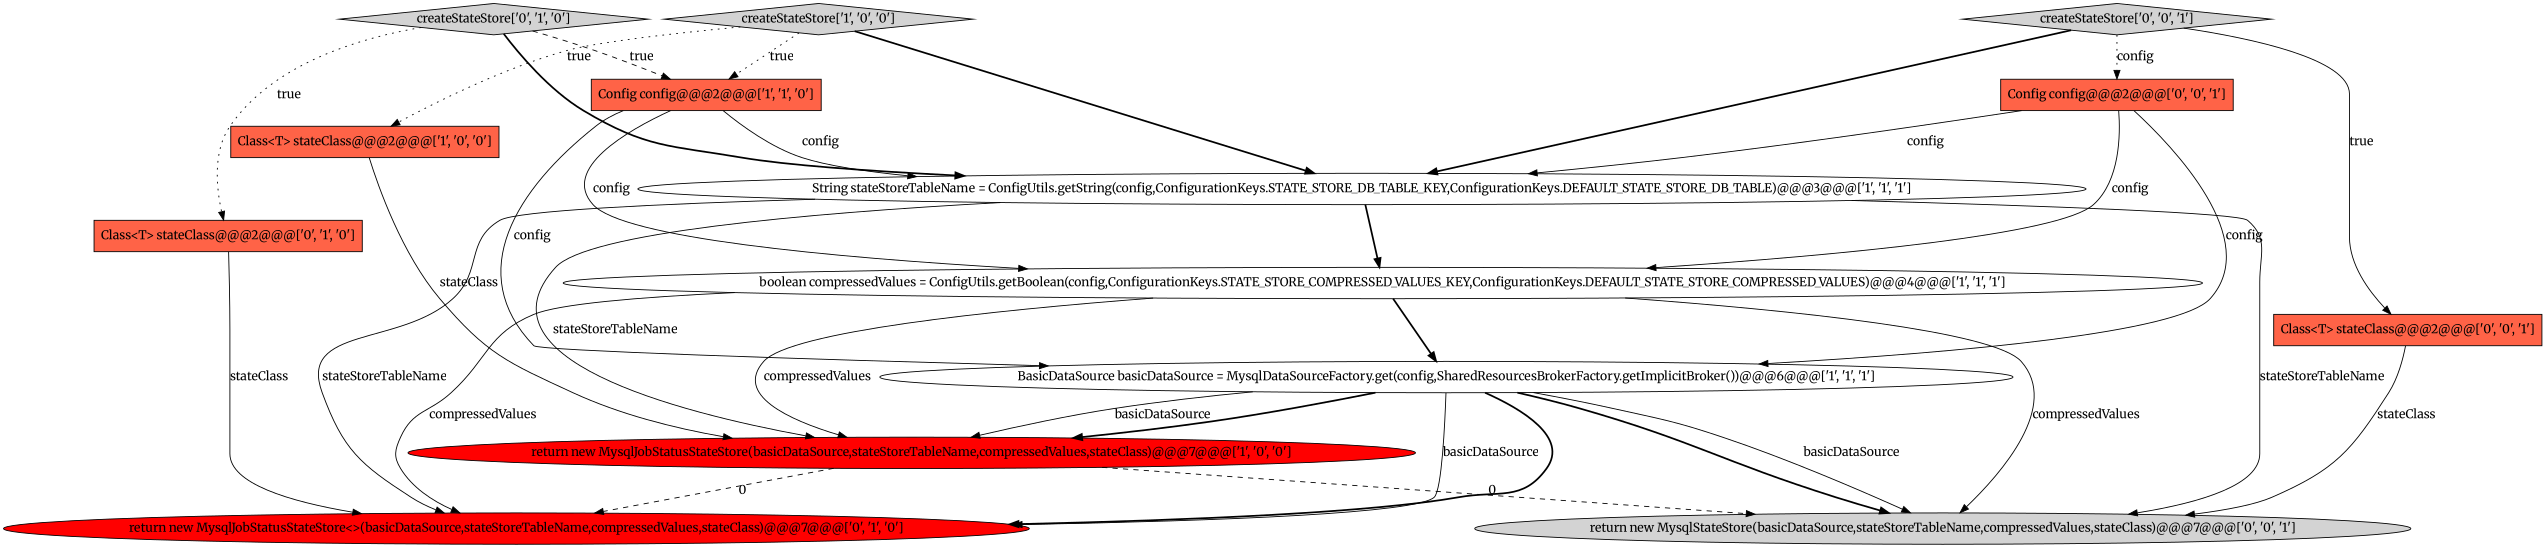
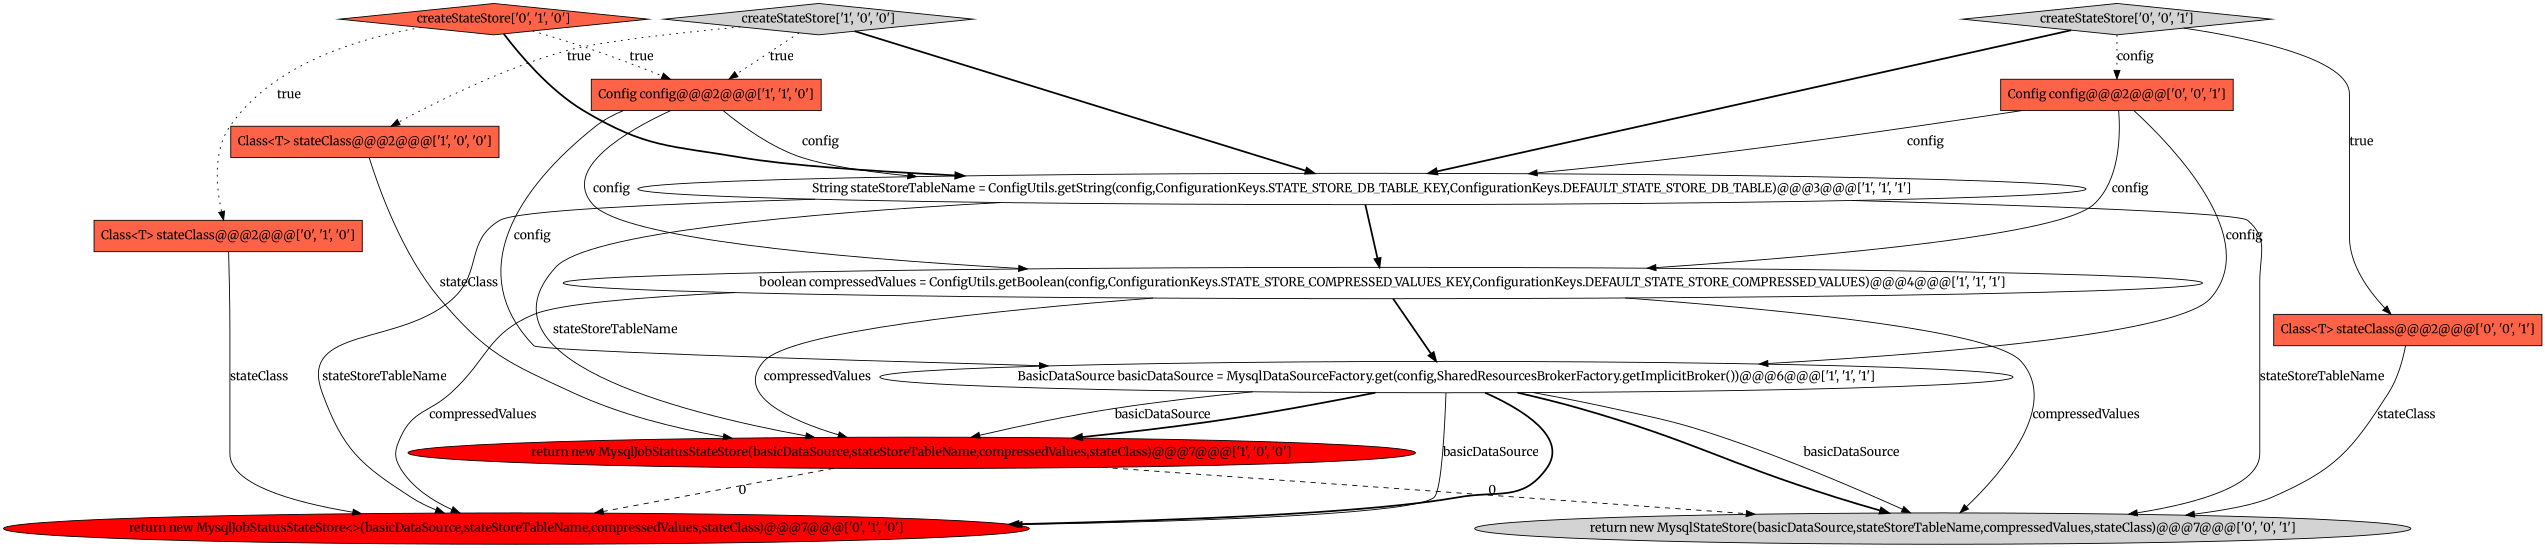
  digraph {
    fontname=Merriweather
    node [fillcolor=tomato fontname=Merriweather shape=ellipse style=filled]
    edge [fontname=Merriweather style=solid]
    n1 [fillcolor=white label="boolean compressedValues = ConfigUtils.getBoolean(config,ConfigurationKeys.STATE_STORE_COMPRESSED_VALUES_KEY,ConfigurationKeys.DEFAULT_STATE_STORE_COMPRESSED_VALUES)@@@4@@@['1', '1', '1']"]
    n2 [fillcolor=red label="return new MysqlJobStatusStateStore<>(basicDataSource,stateStoreTableName,compressedValues,stateClass)@@@7@@@['0', '1', '0']"]
    n3 [fillcolor=lightgray label="return new MysqlStateStore(basicDataSource,stateStoreTableName,compressedValues,stateClass)@@@7@@@['0', '0', '1']"]
    n4 [fillcolor=white label="BasicDataSource basicDataSource = MysqlDataSourceFactory.get(config,SharedResourcesBrokerFactory.getImplicitBroker())@@@6@@@['1', '1', '1']"]
    n5 [fillcolor=red label="return new MysqlJobStatusStateStore(basicDataSource,stateStoreTableName,compressedValues,stateClass)@@@7@@@['1', '0', '0']"]
    n6 [label="Config config@@@2@@@['1', '1', '0']" shape=box]
    n7 [fillcolor=white label="String stateStoreTableName = ConfigUtils.getString(config,ConfigurationKeys.STATE_STORE_DB_TABLE_KEY,ConfigurationKeys.DEFAULT_STATE_STORE_DB_TABLE)@@@3@@@['1', '1', '1']"]
    n8 [label="Class<T> stateClass@@@2@@@['0', '0', '1']" shape=box]
    n9 [label="Class<T> stateClass@@@2@@@['0', '1', '0']" shape=box]
    n10 [fillcolor=lightgray label="createStateStore['1', '0', '0']" shape=diamond]
    n11 [label="Class<T> stateClass@@@2@@@['1', '0', '0']" shape=box]
-   n12 [fillcolor=lightgray label="createStateStore['0', '1', '0']" shape=diamond]
+   n12 [label="createStateStore['0', '1', '0']" shape=diamond]
    n13 [label="Config config@@@2@@@['0', '0', '1']" shape=box]
    n14 [fillcolor=lightgray label="createStateStore['0', '0', '1']" shape=diamond]
    n1 -> n2 [label=compressedValues]
    n1 -> n3 [label=compressedValues]
    n1 -> n4 [style=bold]
    n1 -> n5 [label=compressedValues]
    n4 -> n2 [style=bold]
    n4 -> n2 [label=basicDataSource]
    n4 -> n3 [style=bold]
    n4 -> n3 [label=basicDataSource]
    n4 -> n5 [label=basicDataSource]
    n4 -> n5 [style=bold]
    n5 -> n2 [label=0 style=dashed]
    n5 -> n3 [label=0 style=dashed]
    n6 -> n1 [label=config]
    n6 -> n4 [label=config]
    n6 -> n7 [label=config]
    n7 -> n1 [style=bold]
    n7 -> n2 [label=stateStoreTableName]
    n7 -> n3 [label=stateStoreTableName]
    n7 -> n5 [label=stateStoreTableName]
    n8 -> n3 [label=stateClass]
    n9 -> n2 [label=stateClass]
    n10 -> n6 [label=true style=dotted]
    n10 -> n7 [style=bold]
    n10 -> n11 [label=true style=dotted]
    n11 -> n5 [label=stateClass]
-   n12 -> n6 [label=true style=dashed]
+   n12 -> n6 [label=true style=dotted]
    n12 -> n7 [style=bold]
    n12 -> n9 [label=true style=dotted]
    n13 -> n1 [label=config]
    n13 -> n4 [label=config]
    n13 -> n7 [label=config]
    n14 -> n7 [style=bold]
    n14 -> n8 [label=true]
    n14 -> n13 [label=config style=dotted]
  }
